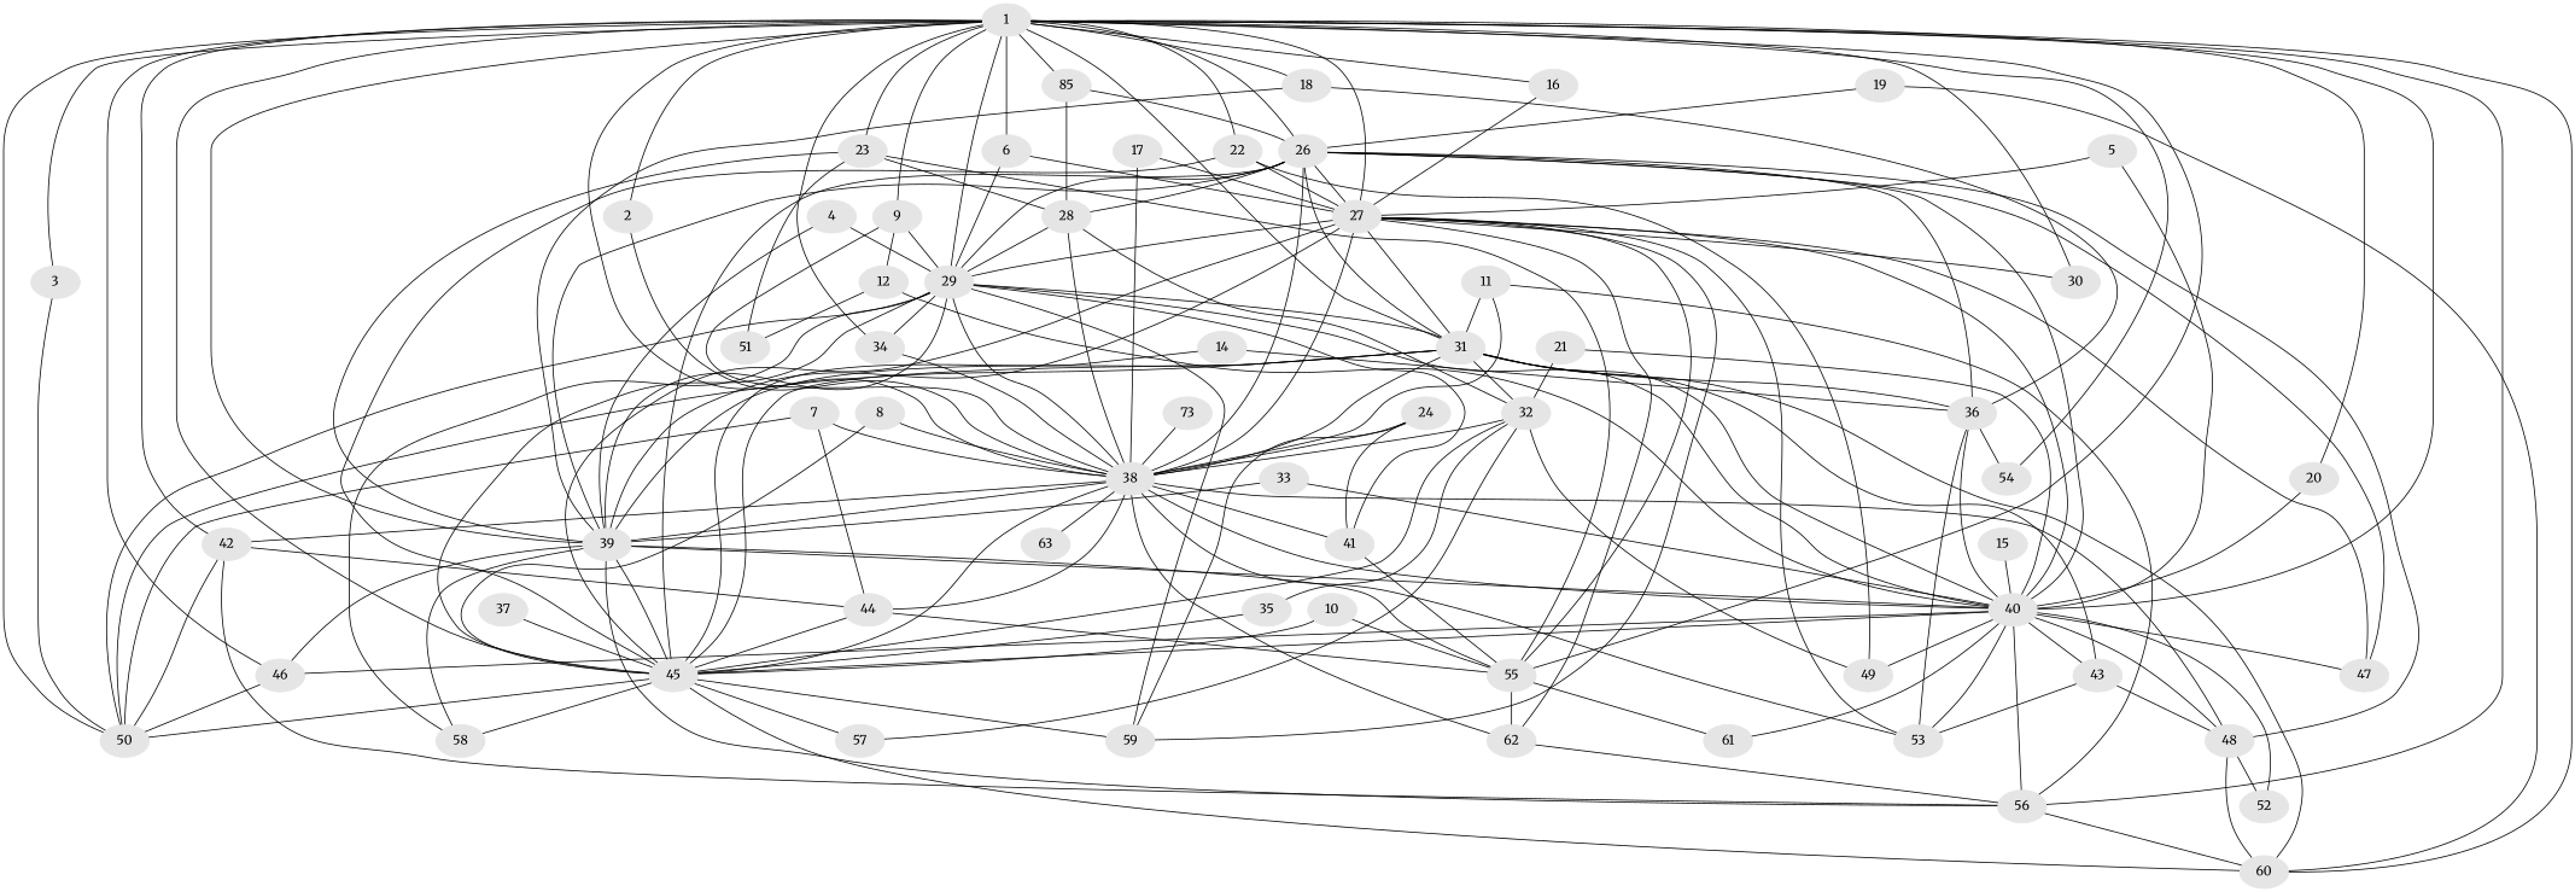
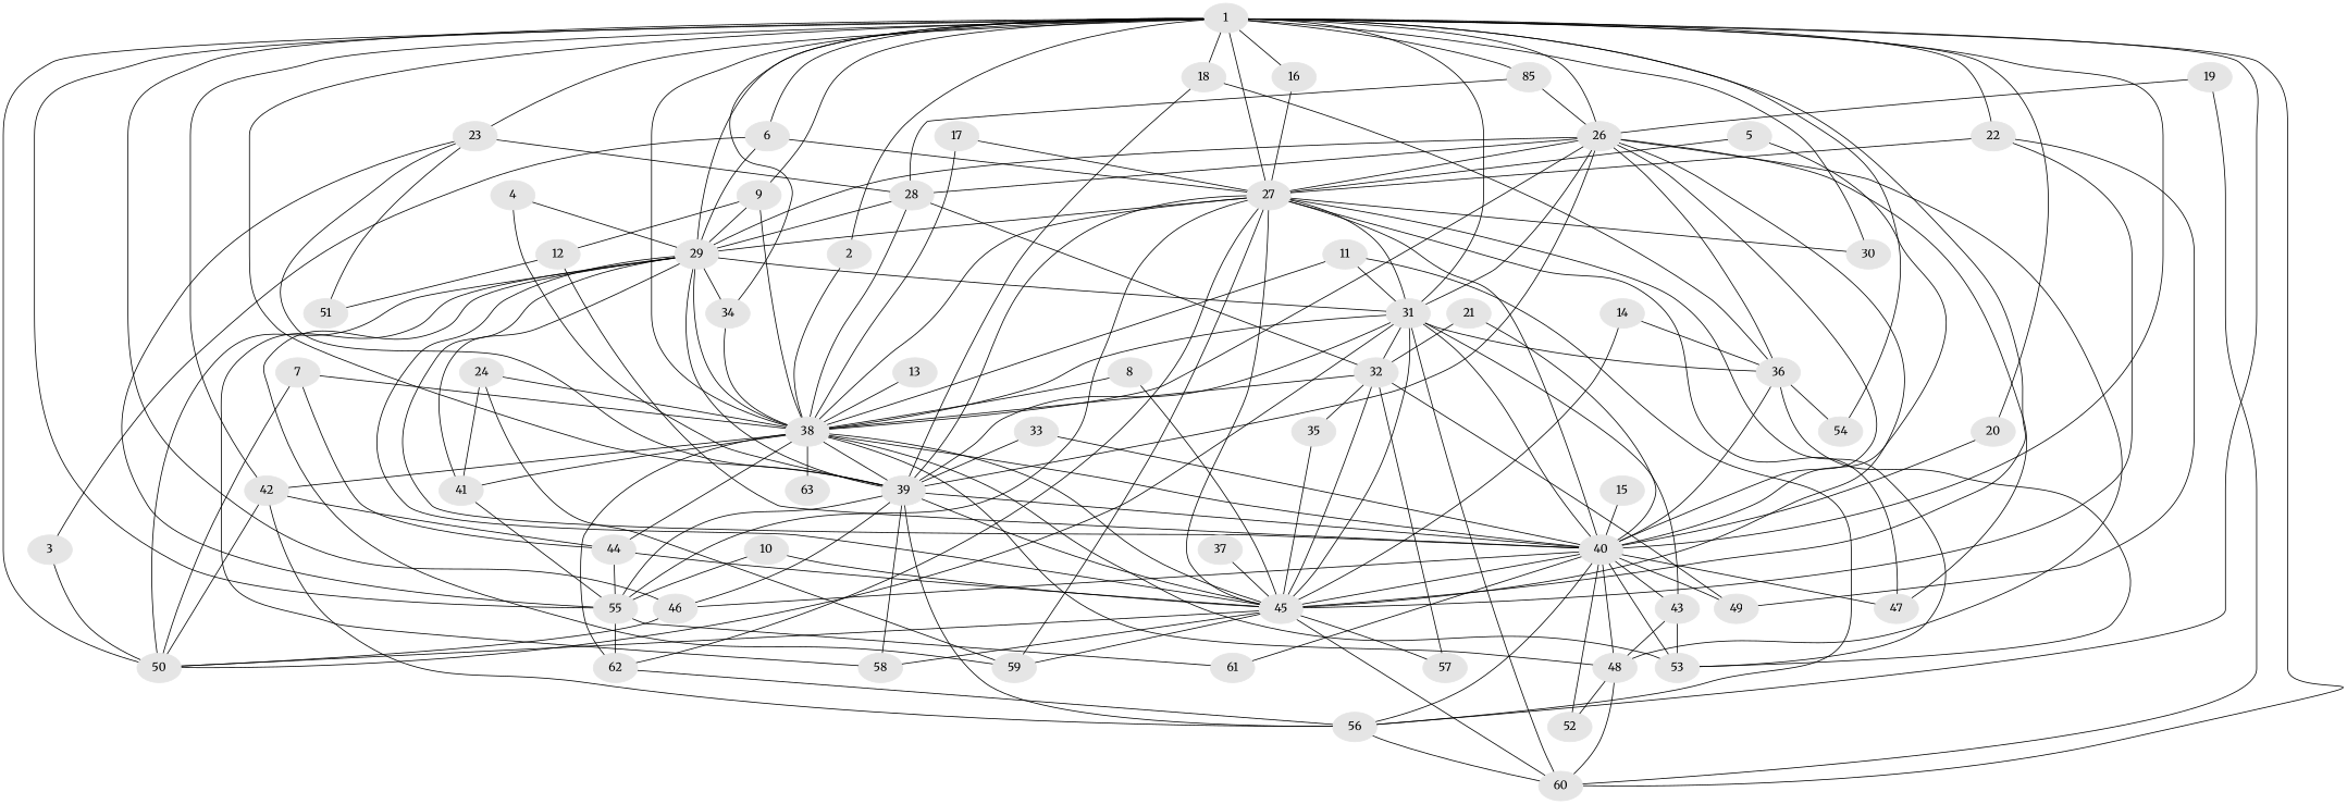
  graph {
    fontname=Merriweather
    node [color=gray90 fontname=Merriweather style=filled]
    edge [fontname=Merriweather weight=1.0]
    1
    2
    3
    6
    9
    16
    18
    20
    22
    23
    n11 [label=85]
    26
    27
    29
    30
    31
    34
    38
    39
    40
    42
    45
    46
    50
    54
    55
    56
    60
    12
    36
    49
    28
    51
    47
    48
    59
    53
    62
    41
    58
    32
    43
    44
    63
    52
    61
    57
    4
    5
    7
    8
    10
    11
-   13 [label=73]
+   13
    14
    15
    17
    19
    21
    35
    24
    33
    37
    1 -- 2
-   1 -- 3
+   6 -- 3
    1 -- 6
    1 -- 9
    1 -- 16
    1 -- 18 [weight=2.0]
    1 -- 20
    1 -- 22
    1 -- 23 [weight=2.0]
    1 -- n11
    1 -- 26 [weight=2.0]
    1 -- 27 [weight=2.0]
    1 -- 29 [weight=2.0]
    1 -- 30
    1 -- 31 [weight=2.0]
    1 -- 34
    1 -- 38 [weight=3.0]
    1 -- 39 [weight=2.0]
    1 -- 40 [weight=3.0]
    1 -- 42 [weight=2.0]
    1 -- 45 [weight=3.0]
    1 -- 46
    1 -- 50
    1 -- 54
    1 -- 55
    1 -- 56
    1 -- 60
    2 -- 38
    3 -- 50
    6 -- 27
    6 -- 29
    9 -- 29
    9 -- 38
    9 -- 12
    16 -- 27
    18 -- 39
    18 -- 36
    20 -- 40
    22 -- 27
    22 -- 45
    22 -- 49
    23 -- 39
    23 -- 55
    23 -- 28
    23 -- 51
    n11 -- 26
    n11 -- 28
    26 -- 27
    26 -- 29 [weight=2.0]
    26 -- 31
    26 -- 38
    26 -- 39
    26 -- 40
    26 -- 45
    26 -- 36
    26 -- 28
    26 -- 47
    26 -- 48
    27 -- 29
    27 -- 30
    27 -- 31
    27 -- 38
    27 -- 39 [weight=2.0]
    27 -- 40
    27 -- 45 [weight=2.0]
    27 -- 55
    27 -- 47
    27 -- 59
    27 -- 53
    27 -- 62
    29 -- 31
    29 -- 34 [weight=2.0]
    29 -- 38
    29 -- 39
    29 -- 40
    29 -- 45
    29 -- 50
    29 -- 59
    29 -- 41 [weight=2.0]
    29 -- 58
    31 -- 38 [weight=2.0]
    31 -- 39
    31 -- 40
    31 -- 45 [weight=2.0]
    31 -- 50
    31 -- 60
    31 -- 36
    31 -- 32
    31 -- 43
    34 -- 38
    38 -- 39
    38 -- 40
    38 -- 42
    38 -- 45
    38 -- 48
    38 -- 53
    38 -- 62 [weight=2.0]
    38 -- 41
    38 -- 44
    38 -- 63 [weight=2.0]
    39 -- 40
    39 -- 45
    39 -- 46
    39 -- 55
    39 -- 56
    39 -- 58
    40 -- 45
    40 -- 46
    40 -- 56
    40 -- 49
    40 -- 47 [weight=2.0]
    40 -- 48
    40 -- 53
    40 -- 43
    40 -- 52
    40 -- 61
    42 -- 50
    42 -- 56
    42 -- 44
    45 -- 50
    45 -- 60
    45 -- 59
    45 -- 58 [weight=2.0]
    45 -- 57
    46 -- 50
    55 -- 62
    55 -- 61
    56 -- 60
    12 -- 40
    12 -- 51
    36 -- 40 [weight=2.0]
    36 -- 54
    36 -- 53
    28 -- 29
    28 -- 38
    28 -- 32
    48 -- 60
    48 -- 52
    62 -- 56
    41 -- 55
    32 -- 38
    32 -- 45
    32 -- 49
    32 -- 57
    32 -- 35
    43 -- 48
    43 -- 53
    44 -- 45
    44 -- 55
    4 -- 29
    4 -- 39
    5 -- 27
    5 -- 40
    7 -- 38
    7 -- 50
    7 -- 44
    8 -- 38
    8 -- 45
    10 -- 45
    10 -- 55
    11 -- 31 [weight=2.0]
    11 -- 38
    11 -- 56
    13 -- 38 [weight=2.0]
    14 -- 45
    14 -- 36
    15 -- 40
    17 -- 27
    17 -- 38
    19 -- 26
    19 -- 60
    21 -- 40
    21 -- 32
    35 -- 45
    24 -- 38 [weight=2.0]
    24 -- 59
    24 -- 41
    33 -- 39
    33 -- 40
    37 -- 45
  }
